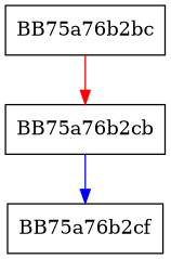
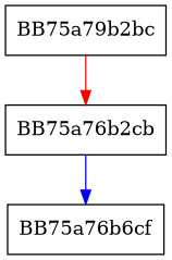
  digraph {
    splines=ortho
    node [shape=box]
-   BB75a76b2bc
+   BB75a76b2bc [label=BB75a79b2bc]
    BB75a76b2cb
-   BB75a76b2cf
+   BB75a76b2cf [label=BB75a76b6cf]
    BB75a76b2bc -> BB75a76b2cb [color=red]
    BB75a76b2cb -> BB75a76b2cf [color=blue]
  }
